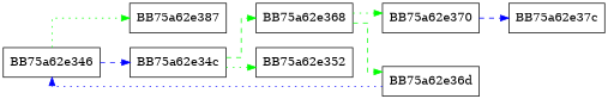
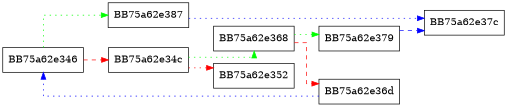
  digraph {
    rankdir=LR
    splines=ortho
    node [shape=box]
    edge [color=green style=dotted]
    BB75a62e346
    BB75a62e387
    BB75a62e34c
    BB75a62e37c
    BB75a62e368
    BB75a62e352
-   BB75a62e379 [label=BB75a62e370]
+   BB75a62e379
    BB75a62e36d
    BB75a62e346 -> BB75a62e387
-   BB75a62e346 -> BB75a62e34c [color=blue style=dashed]
-   BB75a62e34c -> BB75a62e368 [style=dashed]
-   BB75a62e34c -> BB75a62e352
+   BB75a62e346 -> BB75a62e34c [color=red style=dashed]
+   BB75a62e387 -> BB75a62e37c [color=blue]
+   BB75a62e34c -> BB75a62e368
+   BB75a62e34c -> BB75a62e352 [color=red]
    BB75a62e368 -> BB75a62e379
-   BB75a62e368 -> BB75a62e36d [style=dashed]
+   BB75a62e368 -> BB75a62e36d [color=red style=dashed]
    BB75a62e379 -> BB75a62e37c [color=blue style=dashed]
    BB75a62e36d -> BB75a62e346 [color=blue]
  }
